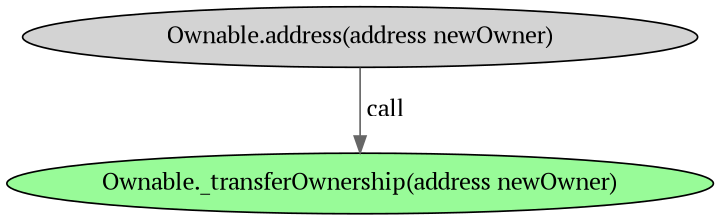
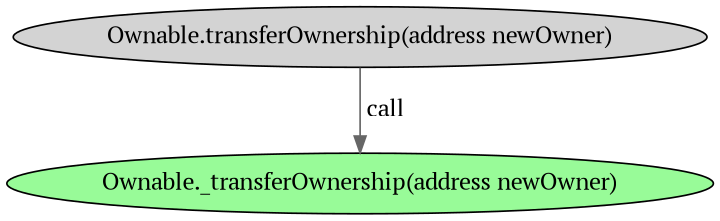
  digraph {
    fontname="PT Serif"
    node [style=filled fontname="PT Serif"]
-   "Ownable.transferOwnership(address newOwner)" [height=0.5 width=5.5645 fillcolor=lightgrey label="Ownable.address(address newOwner)"]
+   "Ownable.transferOwnership(address newOwner)" [height=0.5 width=5.5645 fillcolor=lightgrey]
    "Ownable._transferOwnership(address newOwner)" [height=0.5 width=5.6986 fillcolor=palegreen]
    "Ownable.transferOwnership(address newOwner)" -> "Ownable._transferOwnership(address newOwner)" [label=" call" color=gray40 fontname="PT Serif"]
  }
